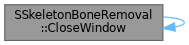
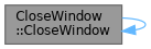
  digraph {
    rankdir=TB
-   n1 [color=gray40 fillcolor=grey60 fontcolor=black fontname=Helvetica fontsize=10 height=0.2 label="SSkeletonBoneRemoval\l::CloseWindow" shape=box style=filled width=0.4]
+   n1 [color=gray40 fillcolor=grey60 fontcolor=black fontname=Helvetica fontsize=10 height=0.2 label="CloseWindow\l::CloseWindow" shape=box style=filled width=0.4]
    n1 -> n1 [color=steelblue1 fontname=Helvetica fontsize=10 labelfontname=Helvetica labelfontsize=10 style=solid]
  }
